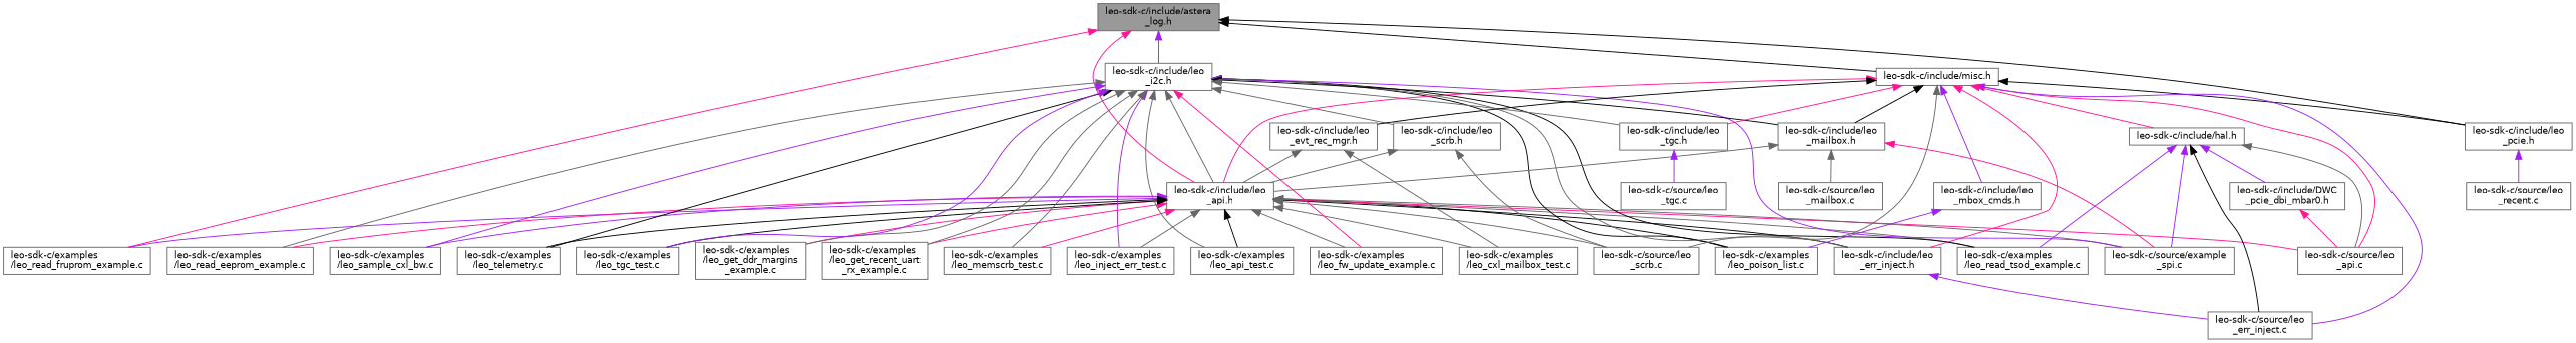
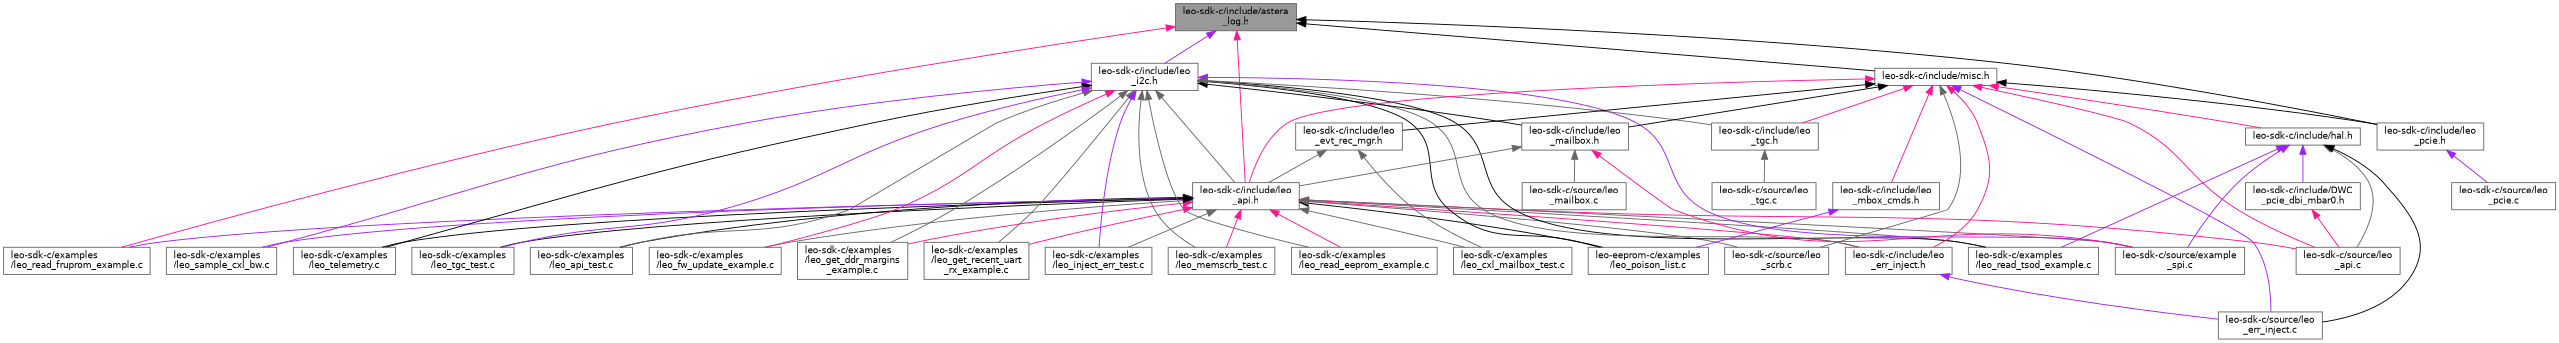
  digraph {
    node [color=grey40 fillcolor=white fontname=Helvetica fontsize=10 shape=box style=filled]
    edge [color=gray40 dir=back fontname=Helvetica fontsize=10 labelfontname=Helvetica labelfontsize=10 style=solid]
    n1 [color=gray40 fillcolor=grey60 fontcolor=black height=0.2 label="leo-sdk-c/include/astera\l_log.h" width=0.4]
    n2 [height=0.2 label="leo-sdk-c/examples\l/leo_read_fruprom_example.c" width=0.4]
    n3 [height=0.2 label="leo-sdk-c/include/leo\l_api.h" width=0.4]
    n4 [height=0.2 label="leo-sdk-c/include/leo\l_i2c.h" width=0.4]
    n5 [height=0.2 label="leo-sdk-c/include/leo\l_pcie.h" width=0.4]
    n6 [height=0.2 label="leo-sdk-c/include/misc.h" width=0.4]
    n7 [height=0.2 label="leo-sdk-c/examples\l/leo_api_test.c" width=0.4]
    n8 [height=0.2 label="leo-sdk-c/examples\l/leo_cxl_mailbox_test.c" width=0.4]
    n9 [height=0.2 label="leo-sdk-c/examples\l/leo_fw_update_example.c" width=0.4]
    n10 [height=0.2 label="leo-sdk-c/examples\l/leo_get_ddr_margins\l_example.c" width=0.4]
    n11 [height=0.2 label="leo-sdk-c/examples\l/leo_get_recent_uart\l_rx_example.c" width=0.4]
    n12 [height=0.2 label="leo-sdk-c/examples\l/leo_inject_err_test.c" width=0.4]
    n13 [height=0.2 label="leo-sdk-c/examples\l/leo_memscrb_test.c" width=0.4]
-   n14 [height=0.2 label="leo-sdk-c/examples\l/leo_poison_list.c" width=0.4]
+   n14 [height=0.2 label="leo-eeprom-c/examples\l/leo_poison_list.c" width=0.4]
    n15 [height=0.2 label="leo-sdk-c/examples\l/leo_read_eeprom_example.c" width=0.4]
    n16 [height=0.2 label="leo-sdk-c/examples\l/leo_read_tsod_example.c" width=0.4]
    n17 [height=0.2 label="leo-sdk-c/examples\l/leo_sample_cxl_bw.c" width=0.4]
    n18 [height=0.2 label="leo-sdk-c/examples\l/leo_telemetry.c" width=0.4]
    n19 [height=0.2 label="leo-sdk-c/examples\l/leo_tgc_test.c" width=0.4]
    n20 [height=0.2 label="leo-sdk-c/include/leo\l_err_inject.h" width=0.4]
    n21 [height=0.2 label="leo-sdk-c/source/leo\l_api.c" width=0.4]
    n22 [height=0.2 label="leo-sdk-c/source/leo\l_scrb.c" width=0.4]
    n23 [height=0.2 label="leo-sdk-c/source/example\l_spi.c" width=0.4]
    n24 [height=0.2 label="leo-sdk-c/include/leo\l_mailbox.h" width=0.4]
-   n25 [height=0.2 label="leo-sdk-c/include/leo\l_scrb.h" width=0.4]
    n26 [height=0.2 label="leo-sdk-c/include/leo\l_tgc.h" width=0.4]
-   n27 [height=0.2 label="leo-sdk-c/source/leo\l_recent.c" width=0.4]
+   n27 [height=0.2 label="leo-sdk-c/source/leo\l_pcie.c" width=0.4]
    n28 [height=0.2 label="leo-sdk-c/source/leo\l_err_inject.c" width=0.4]
    n29 [height=0.2 label="leo-sdk-c/include/hal.h" width=0.4]
    n30 [height=0.2 label="leo-sdk-c/include/leo\l_evt_rec_mgr.h" width=0.4]
    n31 [height=0.2 label="leo-sdk-c/include/leo\l_mbox_cmds.h" width=0.4]
    n32 [height=0.2 label="leo-sdk-c/source/leo\l_mailbox.c" width=0.4]
    n33 [height=0.2 label="leo-sdk-c/source/leo\l_tgc.c" width=0.4]
    n34 [height=0.2 label="leo-sdk-c/include/DWC\l_pcie_dbi_mbar0.h" width=0.4]
    n1 -> n2 [color=deeppink]
    n1 -> n3 [color=deeppink]
    n1 -> n4 [color=purple]
    n1 -> n5 [color=black]
    n1 -> n6 [color=black]
    n3 -> n2 [color=purple]
    n3 -> n7 [color=black]
    n3 -> n8
    n3 -> n9
    n3 -> n10 [color=deeppink]
    n3 -> n11 [color=deeppink]
    n3 -> n12
    n3 -> n13 [color=deeppink]
    n3 -> n14 [color=black]
    n3 -> n15 [color=deeppink]
    n3 -> n16
    n3 -> n17 [color=purple]
    n3 -> n18 [color=black]
    n3 -> n19 [color=black]
-   n3 -> n20 [color=black]
+   n3 -> n20 [color=deeppink]
    n3 -> n21 [color=deeppink]
    n3 -> n22
    n3 -> n23
    n4 -> n3
    n4 -> n7
    n4 -> n9 [color=deeppink]
    n4 -> n10
    n4 -> n11
    n4 -> n12 [color=purple]
    n4 -> n13
    n4 -> n14 [color=black]
    n4 -> n15
    n4 -> n16 [color=black]
    n4 -> n17 [color=purple]
    n4 -> n18 [color=black]
    n4 -> n19 [color=purple]
    n4 -> n20
    n4 -> n23 [color=purple]
    n4 -> n24 [color=black]
-   n4 -> n25
    n4 -> n26
    n5 -> n27 [color=purple]
    n6 -> n3 [color=deeppink]
    n6 -> n5 [color=black]
    n6 -> n20 [color=deeppink]
    n6 -> n21 [color=deeppink]
    n6 -> n22
    n6 -> n24 [color=black]
    n6 -> n26 [color=deeppink]
    n6 -> n28 [color=purple]
    n6 -> n29 [color=deeppink]
    n6 -> n30 [color=black]
-   n6 -> n31 [color=purple]
+   n6 -> n31 [color=deeppink]
    n20 -> n28 [color=purple]
    n24 -> n3
    n24 -> n23 [color=deeppink]
    n24 -> n32
-   n25 -> n3
-   n25 -> n22
-   n26 -> n33 [color=purple]
+   n26 -> n33
    n29 -> n16 [color=purple]
    n29 -> n21
    n29 -> n23 [color=purple]
    n29 -> n28 [color=black]
    n29 -> n34 [color=purple]
    n30 -> n3
    n30 -> n8
    n31 -> n14 [color=purple]
    n34 -> n21 [color=deeppink]
  }
